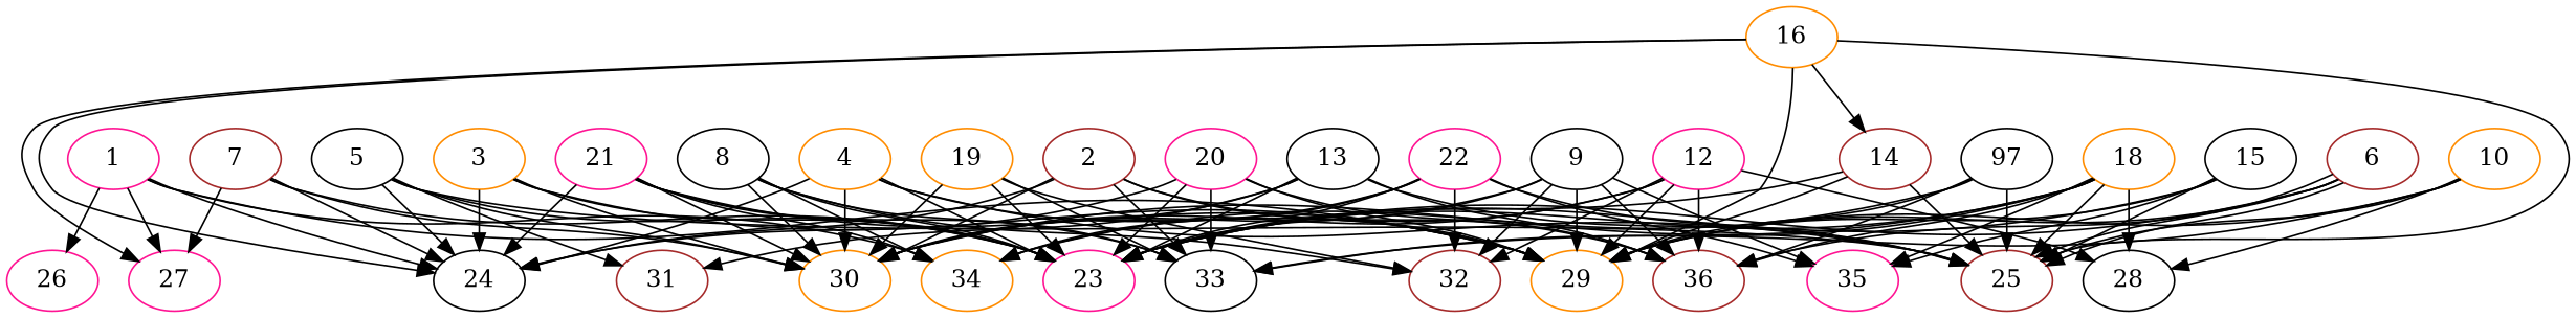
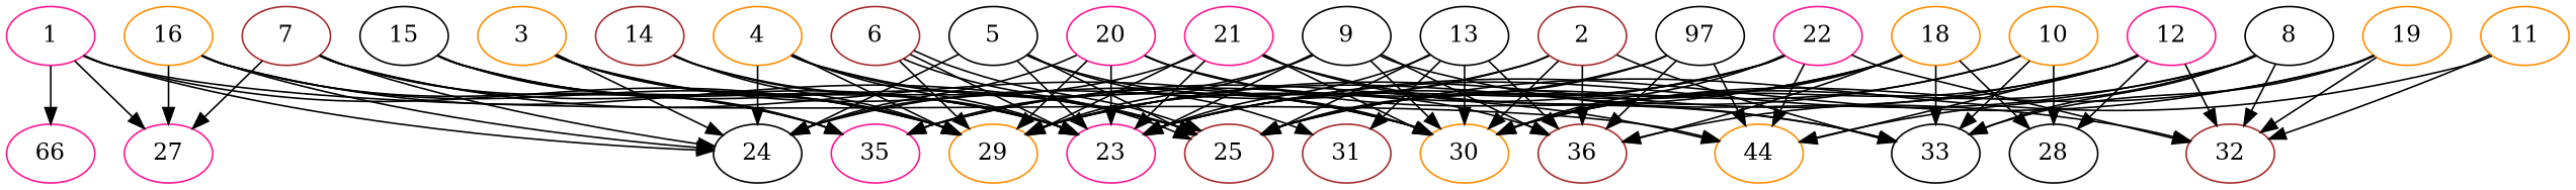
  digraph {
    node [alpha=0.08 color=darkorange]
    1 [alpha=0.16 color=deeppink expect_size=12905438384151750]
    24 [alpha=0.11 color=black expect_size=37422851534477872]
-   26 [color=deeppink expect_size=33234895028675384]
+   26 [color=deeppink expect_size=33234895028675384 label=66]
    27 [alpha=0.09 color=deeppink expect_size=668256789870533410816]
    29 [alpha=0.13 expect_size=29540569727281820]
-   34 [alpha=0.20 expect_size=5756418085288938]
+   34 [alpha=0.20 expect_size=5756418085288938 label=44]
    2 [alpha=0.01 color=brown expect_size=1513201351664835584]
    30 [alpha=0.10 expect_size=243194379878006784000]
    33 [alpha=0.17 color=black expect_size=2115978494327423762432]
    36 [color=brown expect_size=39884723431915264]
    3 [alpha=0.09 expect_size=4575520105411884]
    23 [alpha=0.03 color=deeppink expect_size=7083714336274776064]
    4 [expect_size=10759367378997666]
    25 [color=brown expect_size=2897067681532346368]
    5 [alpha=0.12 color=black expect_size=9443093650509768]
    31 [alpha=0.06 color=brown expect_size=5128953342426718]
    6 [color=brown expect_size=713469164860292352]
    7 [alpha=0.11 color=brown expect_size=78960456531003648]
    35 [alpha=0.11 color=deeppink expect_size=197614042225738144]
    8 [color=black expect_size=29339471857050784]
    32 [alpha=0.19 color=brown expect_size=2489356353892882944]
    9 [alpha=0.16 color=black expect_size=768496019540279296]
    10 [alpha=0.02 expect_size=952279106064482304000]
    28 [alpha=0.17 color=black expect_size=51536690313603264]
+   11 [expect_size=118710676542063640576]
    12 [alpha=0.09 color=deeppink expect_size=48519594956842472]
    13 [alpha=0.12 color=black expect_size=310936623574706]
    14 [alpha=0.19 color=brown expect_size=9864073016274652]
    15 [alpha=0.15 color=black expect_size=36458067481747648]
    16 [alpha=0.01 expect_size=623325003174256]
    n31 [alpha=0.09 color=black expect_size=15492612164885694 label=97]
    18 [alpha=0.14 expect_size=142659320643393159168]
    19 [alpha=0.09 expect_size=4465119511242548]
    20 [alpha=0.19 color=deeppink expect_size=1428491054719451529216]
    21 [alpha=0.15 color=deeppink expect_size=2606457042303336960]
    22 [alpha=0.18 color=deeppink expect_size=1957816153760869632]
    1 -> 24
    1 -> 26
    1 -> 27
    1 -> 29
    1 -> 34
    2 -> 24
    2 -> 29
    2 -> 30
    2 -> 33
    2 -> 36
    3 -> 24
    3 -> 29
    3 -> 30
    3 -> 23
    4 -> 24
    4 -> 29
    4 -> 30
    4 -> 23
    4 -> 25
    5 -> 24
    5 -> 30
    5 -> 23
    5 -> 25
    5 -> 31
    6 -> 29
-   6 -> 36
    6 -> 23
    6 -> 25
    6 -> 25
    7 -> 24
    7 -> 27
    7 -> 30
    7 -> 23
+   7 -> 35
    8 -> 34
    8 -> 30
    8 -> 33
    8 -> 23
    8 -> 32
    9 -> 29
    9 -> 30
    9 -> 36
    9 -> 23
    9 -> 35
    9 -> 32
    10 -> 29
    10 -> 33
    10 -> 25
    10 -> 28
+   11 -> 25
+   11 -> 32
    12 -> 29
    12 -> 34
    12 -> 30
    12 -> 36
    12 -> 32
    12 -> 28
    13 -> 30
    13 -> 36
    13 -> 23
    13 -> 25
    13 -> 31
    14 -> 29
    14 -> 23
    14 -> 25
    15 -> 29
    15 -> 23
    15 -> 25
    15 -> 35
    16 -> 24
    16 -> 27
    16 -> 29
    16 -> 25
-   16 -> 14
+   16 -> 35
    n31 -> 29
    n31 -> 34
    n31 -> 36
    n31 -> 25
    18 -> 30
    18 -> 33
    18 -> 36
    18 -> 23
    18 -> 25
    18 -> 35
    18 -> 28
    19 -> 30
    19 -> 33
    19 -> 23
    19 -> 32
    20 -> 24
    20 -> 29
    20 -> 33
    20 -> 36
    20 -> 23
    21 -> 24
    21 -> 29
    21 -> 34
    21 -> 30
    21 -> 33
    21 -> 23
    22 -> 34
    22 -> 30
    22 -> 23
    22 -> 25
    22 -> 35
    22 -> 32
  }
